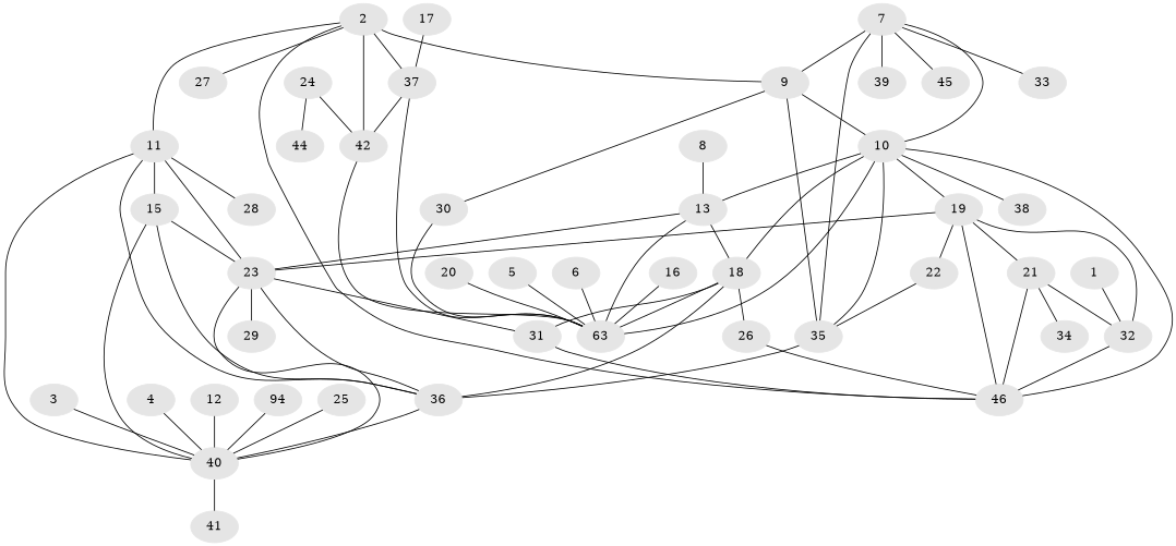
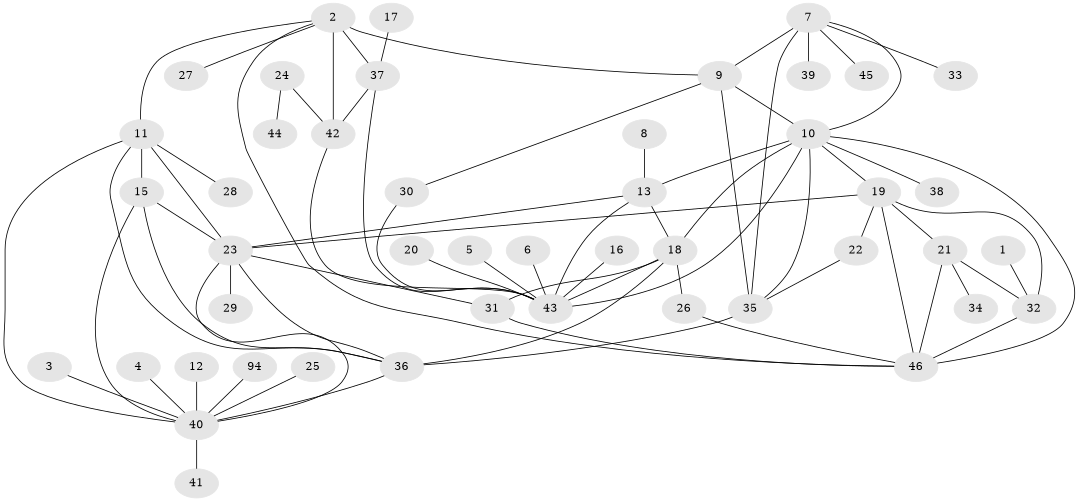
  graph {
    node [color=gray90 style=filled]
    edge [weight=1.0]
    1
    32
    46
    2
    9
    11
    27
    37
    42
    10
    35
    30
    40
    15
    23
    28
    36
-   43 [label=63]
+   43
    3
    41
    4
    5
    6
    7
    33
    39
    45
    13
    18
    19
    38
    8
    26
    31
    21
    22
    29
    12
    n39 [label=94]
    16
    17
    34
    20
    24
    44
    25
    1 -- 32
    32 -- 46 [weight=2.0]
    2 -- 46
    2 -- 9
    2 -- 11
    2 -- 27
    2 -- 37 [weight=3.0]
    2 -- 42 [weight=3.0]
    9 -- 10 [weight=2.0]
    9 -- 35 [weight=2.0]
    9 -- 30
    11 -- 40
    11 -- 15
    11 -- 23
    11 -- 28
    11 -- 36
    37 -- 42
    37 -- 43
    42 -- 43
    10 -- 46
    10 -- 35
    10 -- 43
    10 -- 13 [weight=2.0]
    10 -- 18 [weight=2.0]
    10 -- 19
    10 -- 38
    35 -- 36 [weight=2.0]
    30 -- 43
    40 -- 41
    15 -- 40
    15 -- 23
    15 -- 36
    23 -- 40
    23 -- 36
    23 -- 31
    23 -- 29
    36 -- 40
    3 -- 40
    4 -- 40
    5 -- 43
    6 -- 43
    7 -- 9 [weight=2.0]
    7 -- 10
    7 -- 35
    7 -- 33
    7 -- 39
    7 -- 45
    13 -- 23
    13 -- 43 [weight=2.0]
    13 -- 18 [weight=2.0]
    18 -- 36
    18 -- 43
    18 -- 26
    18 -- 31
    19 -- 32 [weight=2.0]
    19 -- 46
    19 -- 23
    19 -- 21
    19 -- 22
    8 -- 13
    26 -- 46
    31 -- 46
    21 -- 32 [weight=2.0]
    21 -- 46
    21 -- 34
    22 -- 35
    12 -- 40
    n39 -- 40
    16 -- 43
    17 -- 37
    20 -- 43
    24 -- 42
    24 -- 44
    25 -- 40
  }
